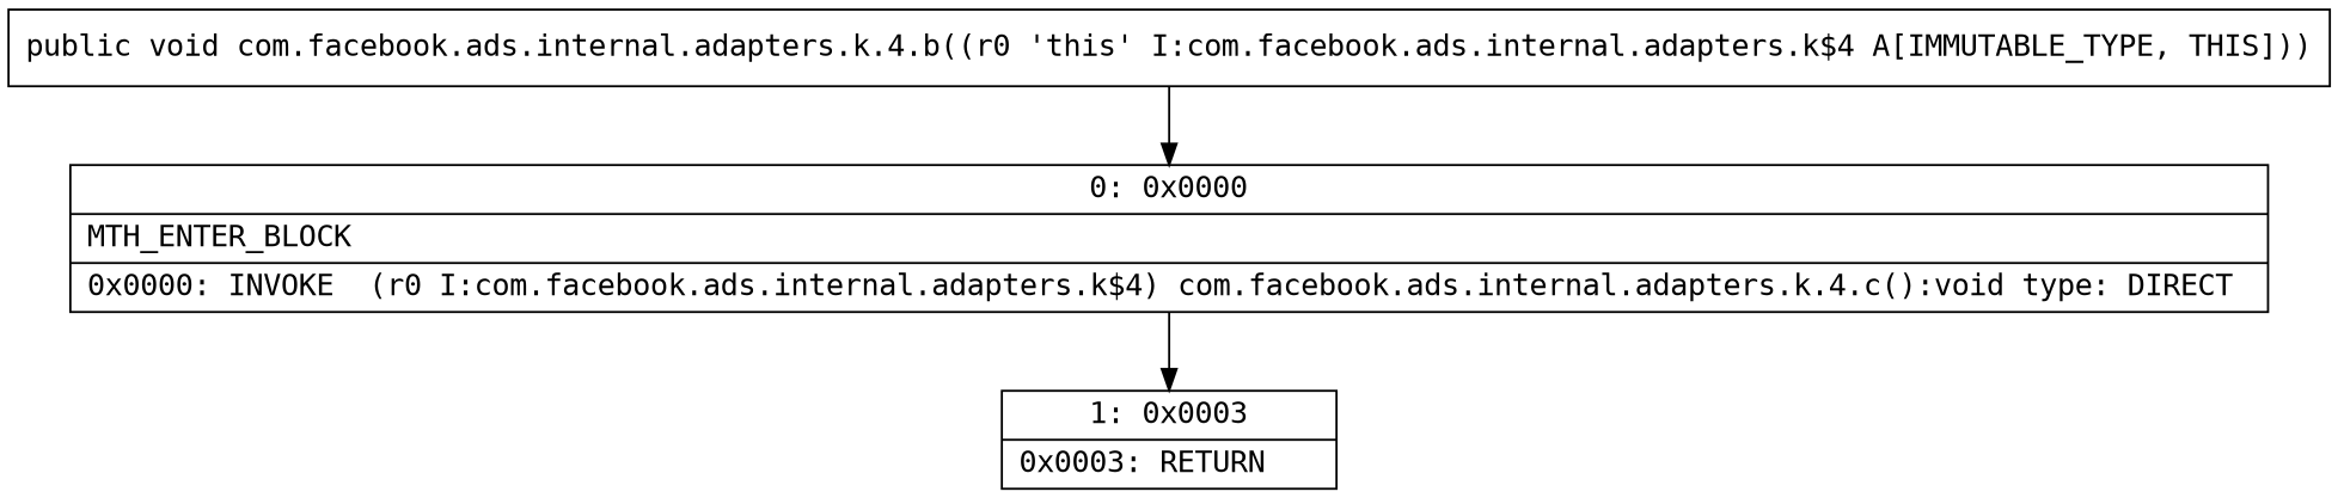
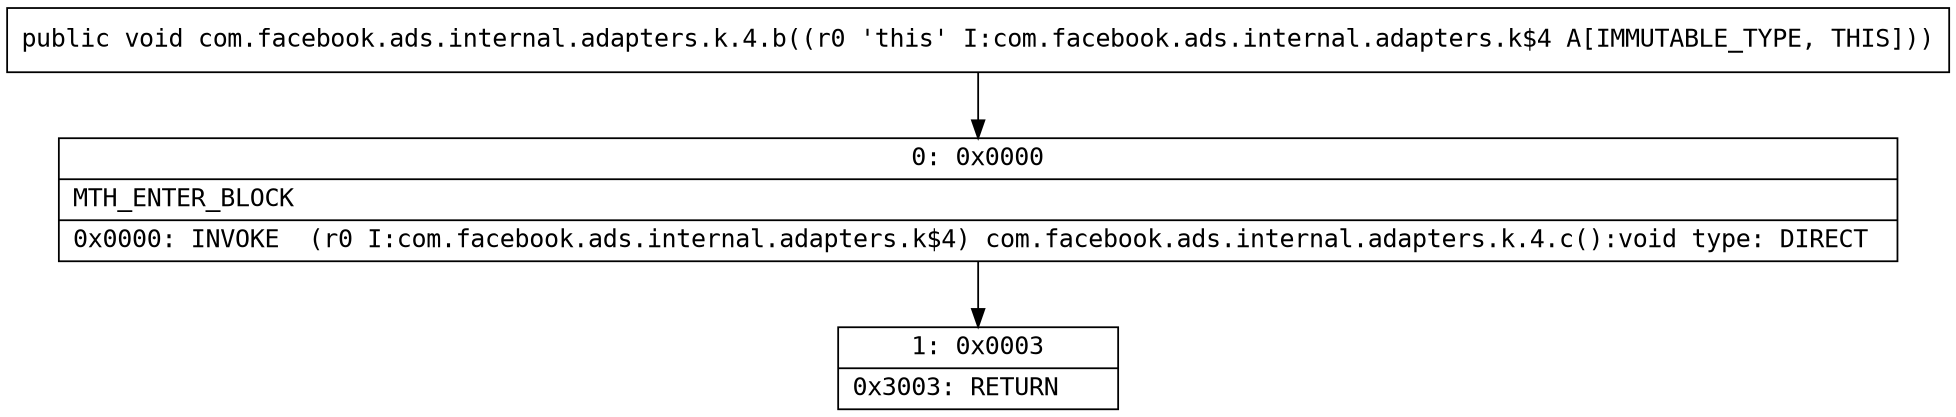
  digraph {
    fontname="DejaVu Sans Mono"
    node [shape=record fontname="DejaVu Sans Mono"]
    edge [fontname="DejaVu Sans Mono"]
    n1 [label="{0\:\ 0x0000|MTH_ENTER_BLOCK\l|0x0000: INVOKE  (r0 I:com.facebook.ads.internal.adapters.k$4) com.facebook.ads.internal.adapters.k.4.c():void type: DIRECT \l}"]
-   n2 [label="{1\:\ 0x0003|0x0003: RETURN   \l}"]
+   n2 [label="{1\:\ 0x0003|0x3003: RETURN   \l}"]
    n3 [label="{public void com.facebook.ads.internal.adapters.k.4.b((r0 'this' I:com.facebook.ads.internal.adapters.k$4 A[IMMUTABLE_TYPE, THIS])) }"]
    n1 -> n2
    n3 -> n1
  }
